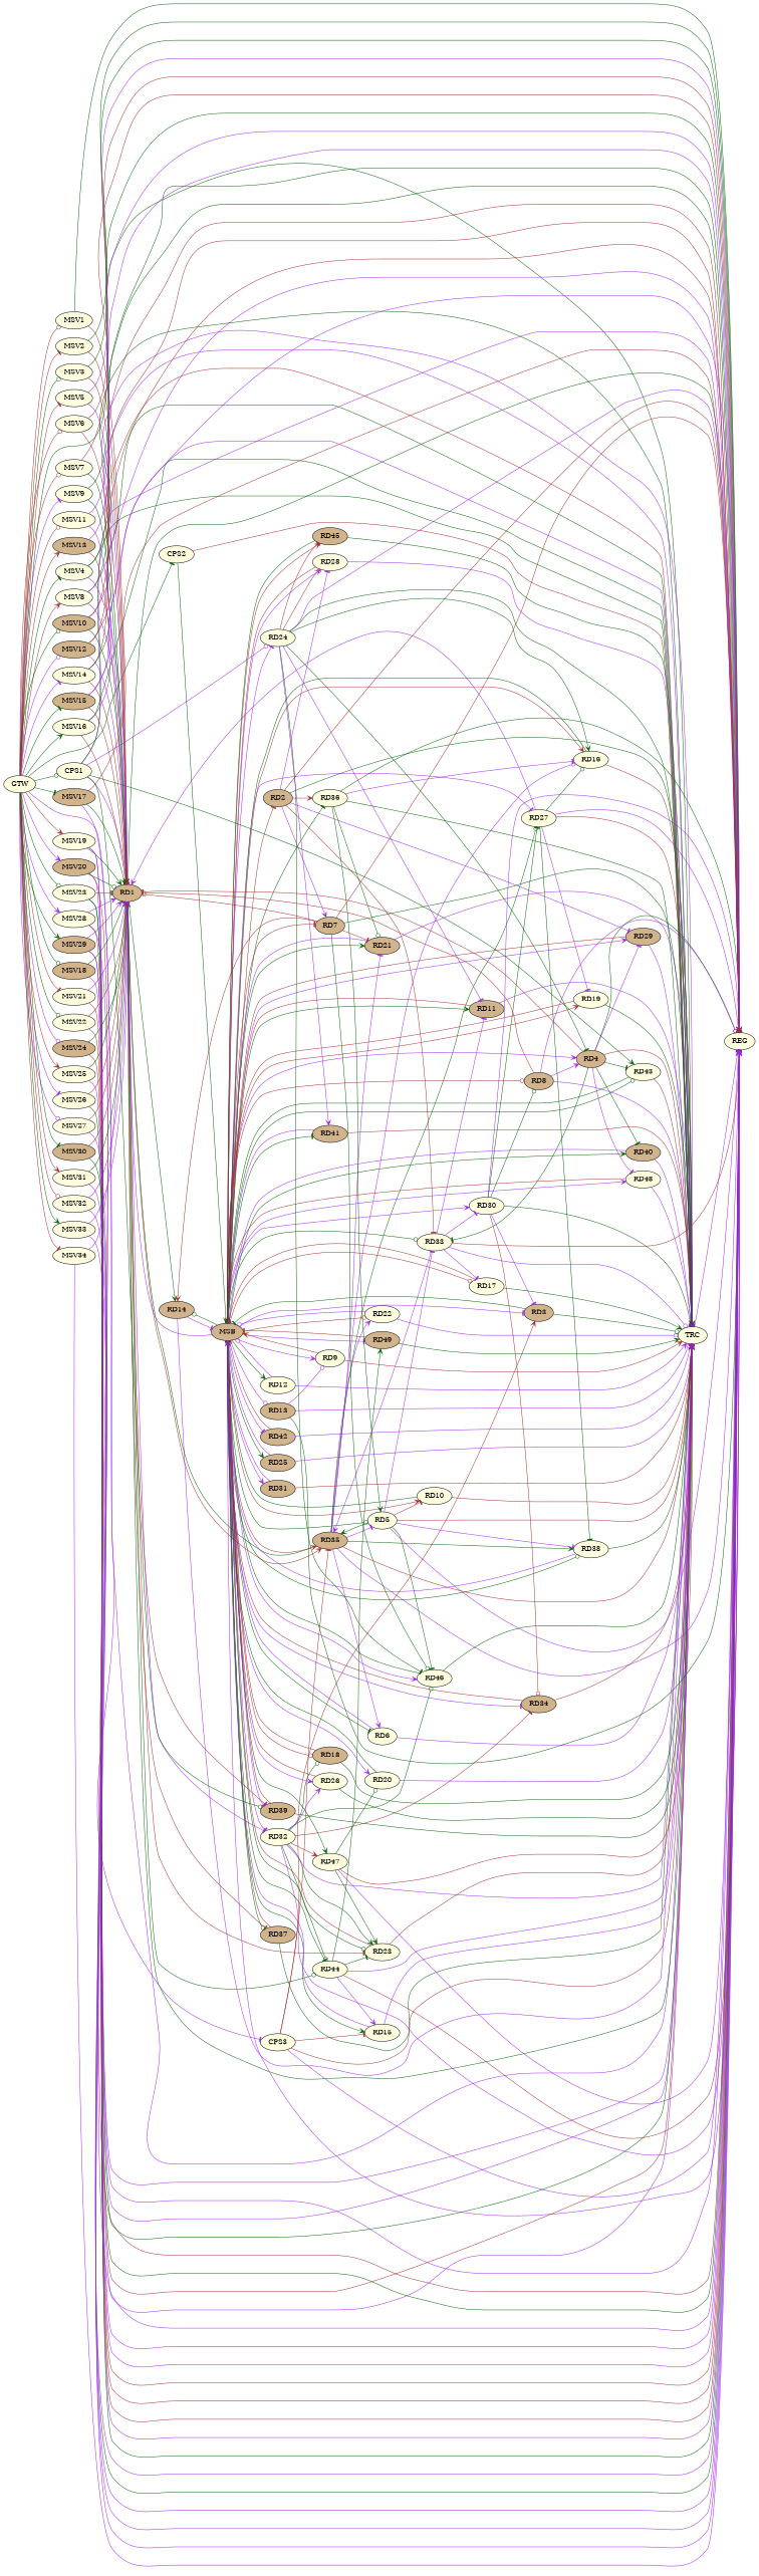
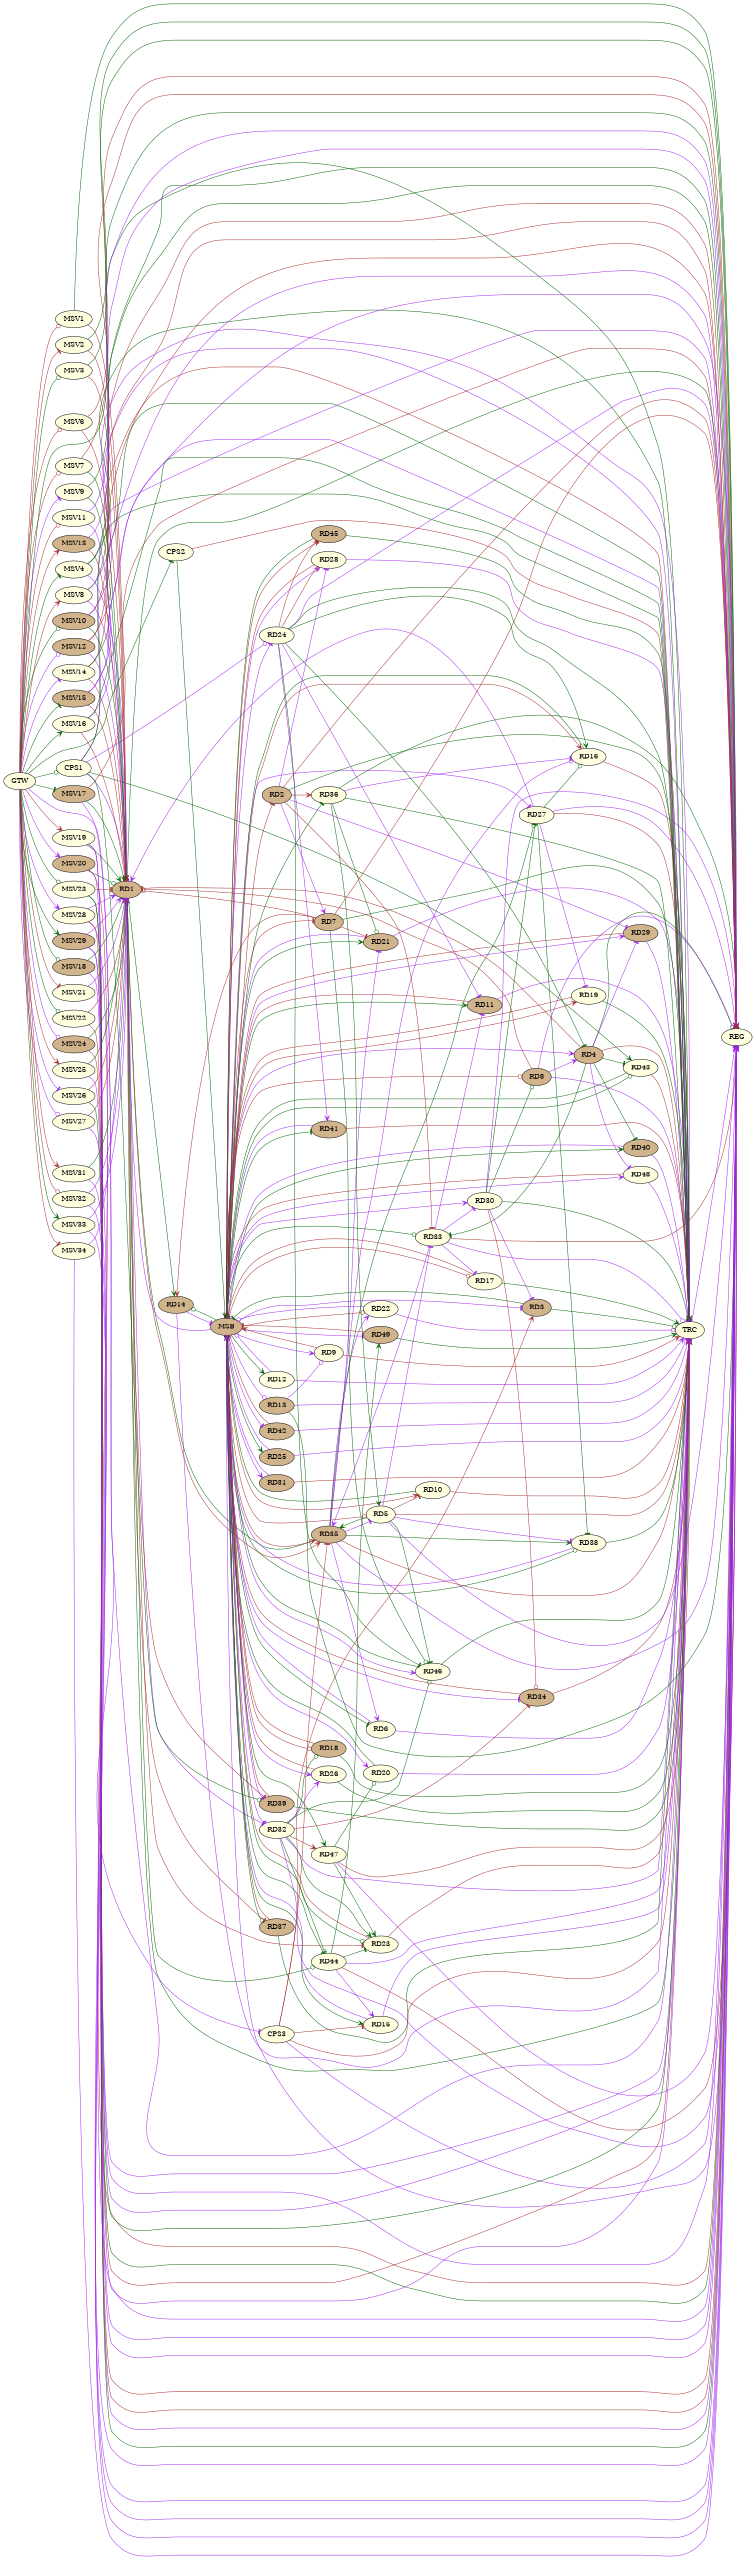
  strict digraph {
    rankdir=LR
    node [fillcolor=lightyellow style=filled]
    edge [arrowhead=tee color=purple]
    n1 [fillcolor=tan label=RD1]
    n2 [fillcolor=tan label=RD14]
    n3 [label=RD23]
    n4 [label=RD32]
    n5 [fillcolor=tan label=RD35]
    n6 [fillcolor=tan label=RD37]
    n7 [fillcolor=tan label=RD39]
    n8 [label=RD44]
    n9 [label=REG]
    n10 [label=TRC]
    n11 [fillcolor=tan label=MSB]
    n12 [label=RD46]
    n13 [fillcolor=tan label=RD18]
    n14 [label=RD26]
    n15 [fillcolor=tan label=RD34]
    n16 [label=RD47]
    n17 [label=RD5]
    n18 [label=RD38]
    n19 [label=RD6]
    n20 [fillcolor=tan label=RD21]
    n21 [label=RD16]
    n22 [label=RD22]
    n23 [label=RD27]
    n24 [label=RD15]
    n25 [fillcolor=tan label=RD49]
    n26 [fillcolor=tan label=RD2]
    n27 [fillcolor=tan label=RD7]
    n28 [label=RD28]
    n29 [fillcolor=tan label=RD29]
    n30 [label=RD33]
    n31 [label=RD36]
    n32 [fillcolor=tan label=RD11]
    n33 [label=RD17]
    n34 [label=RD30]
    n35 [fillcolor=tan label=RD3]
    n36 [fillcolor=tan label=RD4]
    n37 [fillcolor=tan label=RD40]
    n38 [label=RD43]
    n39 [label=RD48]
    n40 [label=RD10]
    n41 [fillcolor=tan label=RD8]
    n42 [label=RD9]
    n43 [label=RD12]
    n44 [fillcolor=tan label=RD13]
    n45 [label=RD19]
    n46 [label=RD20]
    n47 [label=RD24]
    n48 [fillcolor=tan label=RD41]
    n49 [fillcolor=tan label=RD45]
    n50 [fillcolor=tan label=RD25]
    n51 [fillcolor=tan label=RD31]
    n52 [fillcolor=tan label=RD42]
    n53 [label=CPS1]
    n54 [label=CPS2]
    n55 [label=CPS3]
    n56 [label=GTW]
    n57 [label=MSV1]
    n58 [label=MSV2]
    n59 [label=MSV3]
    n60 [label=MSV4]
-   n61 [label=MSV5]
    n62 [label=MSV6]
    n63 [label=MSV7]
    n64 [label=MSV8]
    n65 [label=MSV9]
    n66 [fillcolor=tan label=MSV10]
    n67 [label=MSV11]
    n68 [fillcolor=tan label=MSV12]
    n69 [fillcolor=tan label=MSV13]
    n70 [label=MSV14]
    n71 [fillcolor=tan label=MSV15]
    n72 [label=MSV16]
    n73 [fillcolor=tan label=MSV17]
    n74 [fillcolor=tan label=MSV18]
    n75 [label=MSV19]
    n76 [fillcolor=tan label=MSV20]
    n77 [label=MSV21]
    n78 [label=MSV22]
    n79 [label=MSV23]
    n80 [fillcolor=tan label=MSV24]
    n81 [label=MSV25]
    n82 [label=MSV26]
    n83 [label=MSV27]
    n84 [label=MSV28]
    n85 [fillcolor=tan label=MSV29]
-   n86 [fillcolor=tan label=MSV30]
    n87 [label=MSV31]
    n88 [label=MSV32]
    n89 [label=MSV33]
    n90 [label=MSV34]
    n1 -> n2 [arrowhead=vee color=darkgreen]
    n1 -> n3 [color=brown]
    n1 -> n4
    n1 -> n5 [arrowhead=vee color=brown]
    n1 -> n6 [color=brown]
    n1 -> n7 [color=brown]
    n1 -> n8 [arrowhead=odot color=darkgreen]
    n1 -> n9 [arrowhead=vee color=darkgreen]
    n1 -> n10 [arrowhead=odot color=darkgreen]
    n2 -> n10 [arrowhead=vee]
    n2 -> n11
    n3 -> n10 [color=brown]
    n3 -> n11 [color=brown]
    n4 -> n3 [arrowhead=vee color=darkgreen]
    n4 -> n8 [arrowhead=odot color=darkgreen]
    n4 -> n9 [arrowhead=odot]
    n4 -> n10 [arrowhead=vee]
    n4 -> n12 [arrowhead=odot color=darkgreen]
    n4 -> n13 [arrowhead=odot color=darkgreen]
    n4 -> n14 [arrowhead=vee]
    n4 -> n15 [color=brown]
    n4 -> n16 [arrowhead=vee color=brown]
    n5 -> n1 [arrowhead=vee color=darkgreen]
    n5 -> n9 [arrowhead=vee]
    n5 -> n10 [arrowhead=odot color=brown]
    n5 -> n17
    n5 -> n18 [arrowhead=vee color=darkgreen]
    n5 -> n19 [arrowhead=vee]
    n5 -> n20
    n5 -> n21 [arrowhead=odot]
    n5 -> n22 [arrowhead=vee]
    n5 -> n23 [arrowhead=odot color=darkgreen]
    n6 -> n10 [arrowhead=vee color=darkgreen]
    n6 -> n11 [arrowhead=odot color=brown]
    n7 -> n10 [arrowhead=vee color=darkgreen]
    n7 -> n11 [color=brown]
    n8 -> n3 [color=darkgreen]
    n8 -> n9 [arrowhead=odot color=brown]
    n8 -> n10 [arrowhead=vee]
    n8 -> n24 [arrowhead=vee]
    n8 -> n25 [arrowhead=vee color=darkgreen]
    n10 -> n9 [arrowhead=odot]
    n11 -> n1 [arrowhead=vee]
    n11 -> n2 [arrowhead=odot color=darkgreen]
    n11 -> n3 [arrowhead=odot color=darkgreen]
    n11 -> n4
    n11 -> n5 [arrowhead=vee color=brown]
    n11 -> n6 [arrowhead=odot color=darkgreen]
    n11 -> n7
    n11 -> n8 [color=darkgreen]
    n11 -> n9
    n11 -> n12 [arrowhead=vee]
    n11 -> n13 [arrowhead=odot color=brown]
    n11 -> n14 [arrowhead=vee]
    n11 -> n15
    n11 -> n16 [arrowhead=vee color=darkgreen]
-   n11 -> n17 [arrowhead=odot color=darkgreen]
+   n11 -> n17 [arrowhead=odot color=brown]
    n11 -> n18 [arrowhead=odot color=darkgreen]
    n11 -> n19 [color=darkgreen]
    n11 -> n20 [arrowhead=vee color=darkgreen]
    n11 -> n21 [arrowhead=vee color=brown]
    n11 -> n22 [arrowhead=odot color=brown]
    n11 -> n23
    n11 -> n24 [arrowhead=vee color=darkgreen]
    n11 -> n25
    n11 -> n26 [color=brown]
    n11 -> n27 [color=brown]
    n11 -> n28 [arrowhead=vee]
    n11 -> n29 [arrowhead=vee]
    n11 -> n30 [arrowhead=odot color=darkgreen]
    n11 -> n31 [color=darkgreen]
    n11 -> n32 [arrowhead=vee color=darkgreen]
    n11 -> n33 [arrowhead=odot color=brown]
    n11 -> n34 [arrowhead=vee]
    n11 -> n35
    n11 -> n36 [arrowhead=vee]
    n11 -> n37 [arrowhead=vee color=darkgreen]
    n11 -> n38 [arrowhead=odot color=darkgreen]
    n11 -> n39 [arrowhead=vee]
    n11 -> n40 [arrowhead=vee color=brown]
    n11 -> n41 [arrowhead=odot color=brown]
    n11 -> n42 [arrowhead=vee]
    n11 -> n43 [arrowhead=vee color=darkgreen]
    n11 -> n44 [arrowhead=odot]
    n11 -> n45 [arrowhead=vee color=brown]
    n11 -> n46 [arrowhead=vee]
    n11 -> n47
    n11 -> n48 [color=darkgreen]
    n11 -> n49 [arrowhead=vee color=brown]
    n11 -> n50 [arrowhead=vee color=darkgreen]
    n11 -> n51 [arrowhead=vee]
    n11 -> n52
    n12 -> n10 [color=darkgreen]
    n12 -> n11 [arrowhead=vee color=darkgreen]
    n13 -> n10 [color=darkgreen]
    n13 -> n11 [arrowhead=odot color=brown]
    n14 -> n10 [arrowhead=vee color=darkgreen]
    n14 -> n11 [color=brown]
    n15 -> n10 [color=brown]
    n15 -> n11 [arrowhead=vee color=brown]
    n16 -> n3 [arrowhead=vee color=darkgreen]
    n16 -> n9 [arrowhead=odot]
    n16 -> n10 [arrowhead=odot color=brown]
    n16 -> n46 [arrowhead=odot color=darkgreen]
    n17 -> n5 [arrowhead=vee color=darkgreen]
    n17 -> n9 [arrowhead=vee]
    n17 -> n10 [color=brown]
    n17 -> n12 [color=darkgreen]
    n17 -> n18
    n17 -> n30
    n17 -> n40 [color=brown]
    n18 -> n10 [color=darkgreen]
    n18 -> n11 [arrowhead=odot]
    n19 -> n10
    n19 -> n11 [arrowhead=odot]
    n20 -> n10
    n20 -> n11
    n21 -> n10 [arrowhead=odot color=brown]
    n21 -> n11 [color=darkgreen]
    n22 -> n10 [arrowhead=odot]
    n22 -> n11 [arrowhead=odot]
    n23 -> n1 [arrowhead=vee]
    n23 -> n9 [arrowhead=odot]
    n23 -> n10 [arrowhead=vee color=brown]
    n23 -> n18 [color=darkgreen]
    n23 -> n21 [arrowhead=odot color=darkgreen]
    n23 -> n45
    n24 -> n10
    n24 -> n11 [arrowhead=odot]
    n25 -> n10 [arrowhead=vee color=darkgreen]
    n25 -> n11 [color=brown]
    n26 -> n9 [color=brown]
    n26 -> n10 [arrowhead=vee color=darkgreen]
    n26 -> n27 [arrowhead=vee]
    n26 -> n28
    n26 -> n29
    n26 -> n30 [color=brown]
    n26 -> n31 [arrowhead=vee color=brown]
    n27 -> n1 [arrowhead=odot color=brown]
    n27 -> n2 [arrowhead=vee color=brown]
    n27 -> n9 [arrowhead=odot color=brown]
    n27 -> n10 [arrowhead=odot color=darkgreen]
    n27 -> n12 [arrowhead=odot color=darkgreen]
    n27 -> n20 [color=brown]
    n28 -> n10 [arrowhead=odot]
    n28 -> n11 [arrowhead=vee color=brown]
    n29 -> n10
    n29 -> n11 [color=brown]
    n30 -> n5 [arrowhead=vee]
    n30 -> n9 [color=brown]
    n30 -> n10 [arrowhead=odot]
    n30 -> n32
    n30 -> n33
    n30 -> n34
    n31 -> n9 [color=darkgreen]
    n31 -> n10 [arrowhead=odot color=darkgreen]
    n31 -> n17 [arrowhead=vee color=darkgreen]
    n31 -> n20 [arrowhead=odot color=darkgreen]
    n31 -> n21
    n32 -> n10 [arrowhead=odot]
    n32 -> n11 [arrowhead=odot color=brown]
    n33 -> n10 [arrowhead=vee color=darkgreen]
    n33 -> n11 [arrowhead=odot color=brown]
    n34 -> n9
    n34 -> n10 [arrowhead=odot color=darkgreen]
    n34 -> n15 [arrowhead=odot color=brown]
    n34 -> n23 [color=darkgreen]
    n34 -> n35
    n34 -> n41 [arrowhead=odot color=darkgreen]
    n35 -> n10 [arrowhead=odot color=darkgreen]
    n35 -> n11 [color=darkgreen]
    n36 -> n1 [color=brown]
    n36 -> n9 [arrowhead=odot color=darkgreen]
    n36 -> n10 [color=brown]
    n36 -> n29
    n36 -> n30 [color=darkgreen]
    n36 -> n37 [color=darkgreen]
    n36 -> n38 [color=darkgreen]
    n36 -> n39
    n37 -> n10
    n37 -> n11
    n38 -> n10 [color=brown]
    n38 -> n11 [arrowhead=odot color=darkgreen]
    n39 -> n10
    n39 -> n11 [arrowhead=vee color=brown]
    n40 -> n10 [arrowhead=vee color=brown]
    n40 -> n11 [arrowhead=odot color=darkgreen]
    n41 -> n1 [arrowhead=odot color=brown]
    n41 -> n9 [arrowhead=odot]
    n41 -> n10
    n41 -> n36 [arrowhead=vee]
    n42 -> n10 [arrowhead=vee color=brown]
    n42 -> n11 [arrowhead=vee color=brown]
    n43 -> n10 [arrowhead=vee]
    n43 -> n11 [arrowhead=odot]
    n44 -> n9 [arrowhead=odot color=darkgreen]
    n44 -> n10 [arrowhead=odot]
    n44 -> n42 [arrowhead=odot]
    n45 -> n10 [arrowhead=vee color=darkgreen]
    n45 -> n11 [arrowhead=odot color=brown]
    n46 -> n10 [arrowhead=odot]
    n46 -> n11 [color=darkgreen]
    n47 -> n9 [arrowhead=odot]
    n47 -> n10 [arrowhead=vee color=darkgreen]
    n47 -> n12 [color=darkgreen]
    n47 -> n21 [arrowhead=vee color=darkgreen]
    n47 -> n28 [arrowhead=odot color=brown]
    n47 -> n32
    n47 -> n36 [color=darkgreen]
    n47 -> n48 [arrowhead=vee]
    n47 -> n49 [color=brown]
    n48 -> n10 [arrowhead=odot color=brown]
    n48 -> n11 [arrowhead=odot]
    n49 -> n10 [color=darkgreen]
    n49 -> n11 [arrowhead=odot color=darkgreen]
    n50 -> n10 [arrowhead=vee]
    n50 -> n11 [arrowhead=odot]
    n51 -> n10 [color=brown]
    n51 -> n11 [arrowhead=vee]
    n52 -> n10
    n52 -> n11 [arrowhead=odot color=brown]
    n53 -> n1 [arrowhead=vee]
    n53 -> n7 [arrowhead=odot color=darkgreen]
    n53 -> n9
    n53 -> n10 [arrowhead=odot color=darkgreen]
    n53 -> n38 [arrowhead=vee color=darkgreen]
    n53 -> n47 [arrowhead=odot]
    n54 -> n10 [arrowhead=vee color=brown]
    n54 -> n11 [arrowhead=vee color=darkgreen]
    n55 -> n5 [color=brown]
    n55 -> n9 [arrowhead=vee]
    n55 -> n10 [arrowhead=vee color=brown]
    n55 -> n24 [color=brown]
    n55 -> n35 [arrowhead=vee color=brown]
    n56 -> n10 [color=darkgreen]
    n56 -> n53 [arrowhead=odot color=darkgreen]
    n56 -> n54 [color=darkgreen]
    n56 -> n55
    n56 -> n57 [arrowhead=odot color=brown]
    n56 -> n58 [color=brown]
    n56 -> n59 [arrowhead=odot color=darkgreen]
    n56 -> n60 [color=darkgreen]
-   n56 -> n61 [color=brown]
    n56 -> n62 [arrowhead=odot color=brown]
    n56 -> n63 [arrowhead=odot color=brown]
    n56 -> n64 [arrowhead=vee color=brown]
    n56 -> n65
    n56 -> n66 [arrowhead=odot color=darkgreen]
    n56 -> n67 [arrowhead=odot color=brown]
    n56 -> n68 [arrowhead=odot]
    n56 -> n69 [arrowhead=vee color=brown]
    n56 -> n70
    n56 -> n71 [color=darkgreen]
    n56 -> n72 [arrowhead=vee color=darkgreen]
    n56 -> n73 [color=darkgreen]
    n56 -> n74 [arrowhead=odot color=darkgreen]
    n56 -> n75 [arrowhead=vee color=brown]
    n56 -> n76 [arrowhead=vee]
    n56 -> n77 [color=brown]
    n56 -> n78 [arrowhead=odot color=darkgreen]
    n56 -> n79 [arrowhead=odot color=darkgreen]
    n56 -> n80 [arrowhead=odot]
    n56 -> n81 [arrowhead=vee color=brown]
    n56 -> n82
    n56 -> n83 [arrowhead=odot]
    n56 -> n84 [arrowhead=vee]
    n56 -> n85 [arrowhead=vee color=darkgreen]
-   n56 -> n86 [color=darkgreen]
    n56 -> n87 [arrowhead=vee color=brown]
    n56 -> n88 [arrowhead=odot color=brown]
    n56 -> n89 [arrowhead=vee color=darkgreen]
    n56 -> n90 [color=brown]
    n57 -> n1 [color=brown]
    n57 -> n9 [arrowhead=odot color=darkgreen]
    n58 -> n1 [arrowhead=odot color=brown]
    n58 -> n9 [color=darkgreen]
    n59 -> n1 [arrowhead=vee color=brown]
    n59 -> n9 [arrowhead=vee color=darkgreen]
    n60 -> n1 [arrowhead=odot]
    n60 -> n9 [arrowhead=odot color=darkgreen]
    n60 -> n10 [arrowhead=odot color=darkgreen]
-   n61 -> n1
-   n61 -> n9 [arrowhead=odot]
    n62 -> n1 [arrowhead=odot color=brown]
    n62 -> n9 [color=brown]
    n63 -> n1 [color=darkgreen]
    n63 -> n9 [arrowhead=odot color=brown]
    n64 -> n1
    n64 -> n9 [color=darkgreen]
    n64 -> n10
    n65 -> n1 [arrowhead=vee color=darkgreen]
    n65 -> n9 [arrowhead=vee color=darkgreen]
    n66 -> n1 [arrowhead=vee color=darkgreen]
    n66 -> n9 [arrowhead=vee color=brown]
    n66 -> n10 [arrowhead=odot]
    n67 -> n1
    n67 -> n9 [arrowhead=vee]
    n68 -> n1
    n68 -> n9 [color=brown]
    n68 -> n10 [color=brown]
    n69 -> n1 [arrowhead=odot color=brown]
    n69 -> n9 [arrowhead=vee]
    n70 -> n1 [arrowhead=odot color=brown]
    n70 -> n9 [arrowhead=vee color=brown]
    n70 -> n10 [color=darkgreen]
    n71 -> n1 [arrowhead=vee color=brown]
    n71 -> n9 [arrowhead=vee]
    n71 -> n10
    n72 -> n1 [arrowhead=odot color=brown]
    n72 -> n9 [arrowhead=vee]
    n72 -> n10 [arrowhead=odot color=darkgreen]
    n73 -> n1 [arrowhead=vee color=darkgreen]
    n73 -> n9 [arrowhead=vee color=brown]
    n73 -> n10
    n74 -> n1 [color=darkgreen]
    n74 -> n9 [arrowhead=vee]
    n75 -> n1 [arrowhead=vee color=darkgreen]
    n75 -> n9
    n75 -> n10 [arrowhead=vee]
    n76 -> n1 [arrowhead=odot color=darkgreen]
    n76 -> n9 [arrowhead=odot color=brown]
    n76 -> n10 [arrowhead=vee]
    n77 -> n1 [arrowhead=vee]
-   n77 -> n9 [arrowhead=odot color=brown]
    n78 -> n1 [color=brown]
    n78 -> n9 [color=brown]
    n79 -> n1 [color=brown]
    n79 -> n9 [arrowhead=vee color=darkgreen]
    n79 -> n10 [color=darkgreen]
    n80 -> n1 [color=darkgreen]
    n80 -> n9 [color=brown]
    n81 -> n1 [color=darkgreen]
    n81 -> n9
    n82 -> n1 [arrowhead=vee color=brown]
    n82 -> n9 [color=darkgreen]
    n83 -> n1 [color=brown]
    n83 -> n9 [arrowhead=vee]
    n84 -> n1 [arrowhead=vee]
    n84 -> n9 [arrowhead=vee]
    n84 -> n10 [arrowhead=odot color=brown]
    n85 -> n1 [arrowhead=vee]
    n85 -> n9 [arrowhead=odot]
    n85 -> n10
-   n86 -> n1 [color=brown]
-   n86 -> n9 [color=darkgreen]
    n87 -> n1 [arrowhead=odot color=darkgreen]
    n87 -> n9 [arrowhead=vee]
    n88 -> n1 [arrowhead=odot]
    n88 -> n9 [arrowhead=odot]
    n89 -> n1 [arrowhead=odot]
    n89 -> n9 [arrowhead=vee]
    n90 -> n1
    n90 -> n9 [arrowhead=odot]
  }
